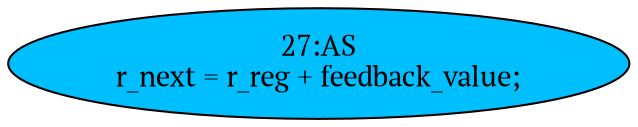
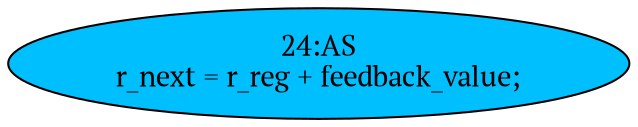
  strict digraph {
    fontname="PT Serif"
-   n1 [ast="<pyverilog.vparser.ast.Assign object at 0x7ffb8deb7d50>" def_var="['r_next']" fillcolor=deepskyblue label="27:AS\nr_next = r_reg + feedback_value;" statements="[]" style=filled typ=Assign use_var="['r_reg', 'feedback_value']" fontname="PT Serif"]
+   n1 [ast="<pyverilog.vparser.ast.Assign object at 0x7ffb8deb7d50>" def_var="['r_next']" fillcolor=deepskyblue label="24:AS\nr_next = r_reg + feedback_value;" statements="[]" style=filled typ=Assign use_var="['r_reg', 'feedback_value']" fontname="PT Serif"]
  }
